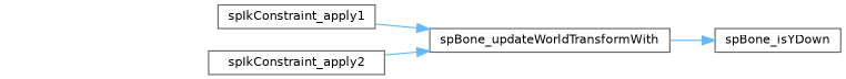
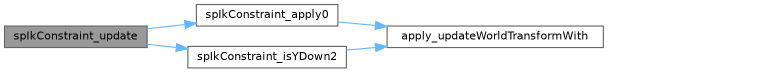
  digraph {
    rankdir=LR
    node [color=grey40 fillcolor=white fontname=Helvetica fontsize=10 shape=box style=filled]
    edge [color=steelblue1 fontname=Helvetica fontsize=10 labelfontname=Helvetica labelfontsize=10 style=solid]
-   n2 [height=0.2 label=spIkConstraint_apply1 width=0.4]
-   n3 [height=0.2 label=spIkConstraint_apply2 width=0.4]
-   n4 [height=0.2 label=spBone_updateWorldTransformWith width=0.4]
-   n5 [height=0.2 label=spBone_isYDown width=0.4]
+   n1 [color=gray40 fillcolor=grey60 fontcolor=black height=0.2 label=spIkConstraint_update width=0.4]
+   n2 [height=0.2 label=spIkConstraint_apply0 width=0.4]
+   n3 [height=0.2 label=spIkConstraint_isYDown2 width=0.4]
+   n4 [height=0.2 label=apply_updateWorldTransformWith width=0.4]
+   n1 -> n2
+   n1 -> n3
    n2 -> n4
    n3 -> n4
-   n4 -> n5
  }
